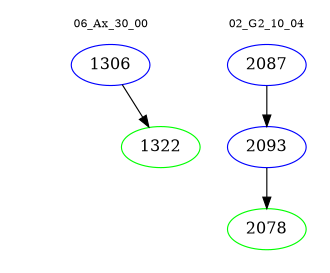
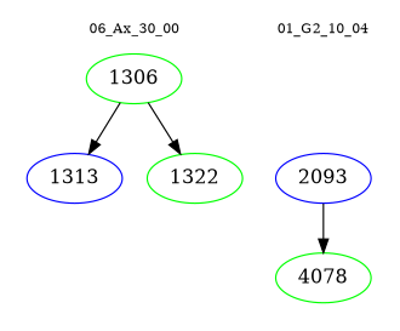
  digraph {
    node [color=blue]
    edge [color=black]
-   n1 [label=1306]
+   n1 [color=green label=1306]
+   n2 [label=1313]
    n3 [color=green label=1322]
-   n4 [label=2087]
-   n5 [color=green label=2078]
+   n5 [color=green label=4078]
    n6 [label=2093]
    subgraph cluster_1 {
      color=white
      fontsize=10
      label="06_Ax_30_00"
      n1
+     n2
      n3
    }
    subgraph cluster_2 {
      color=white
      fontsize=10
-     label="02_G2_10_04"
-     n4
+     label="01_G2_10_04"
      n5
      n6
    }
+   n1 -> n2
    n1 -> n3
-   n4 -> n6
    n6 -> n5
  }
